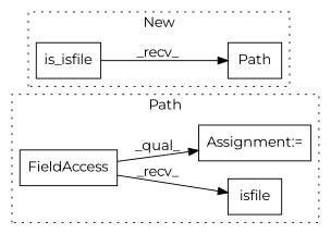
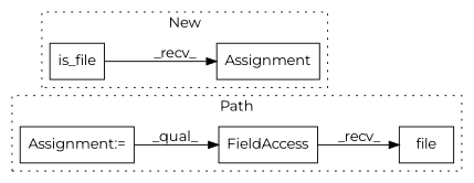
  digraph {
    fontname=Montserrat
    rankdir=LR
    node [a=32 fontname=Montserrat shape=box]
    edge [fontname=Montserrat]
-   n1 [l="7,1" label=isfile s="3863,3874"]
+   n1 [l="7,1" label=file s="3863,3874"]
    n2 [a=22 l=7 label=FieldAccess s=3855]
    n3 [a=7 l=2 label="Assignment:=" s=3839]
-   n4 [l="5,1" label=Path s="3840,3849"]
-   n5 [l=9 label=is_isfile s=3851]
+   n4 [l="5,1" label=Assignment s="3840,3849"]
+   n5 [l=9 label=is_file s=3851]
    subgraph cluster_1 {
      label=Path
      style=dotted
      n1
      n2
      n3
    }
    subgraph cluster_2 {
      label=New
      style=dotted
      n4
      n5
    }
    n2 -> n1 [label=_recv_]
-   n2 -> n3 [label=_qual_]
+   n3 -> n2 [label=_qual_]
    n5 -> n4 [label=_recv_]
  }
